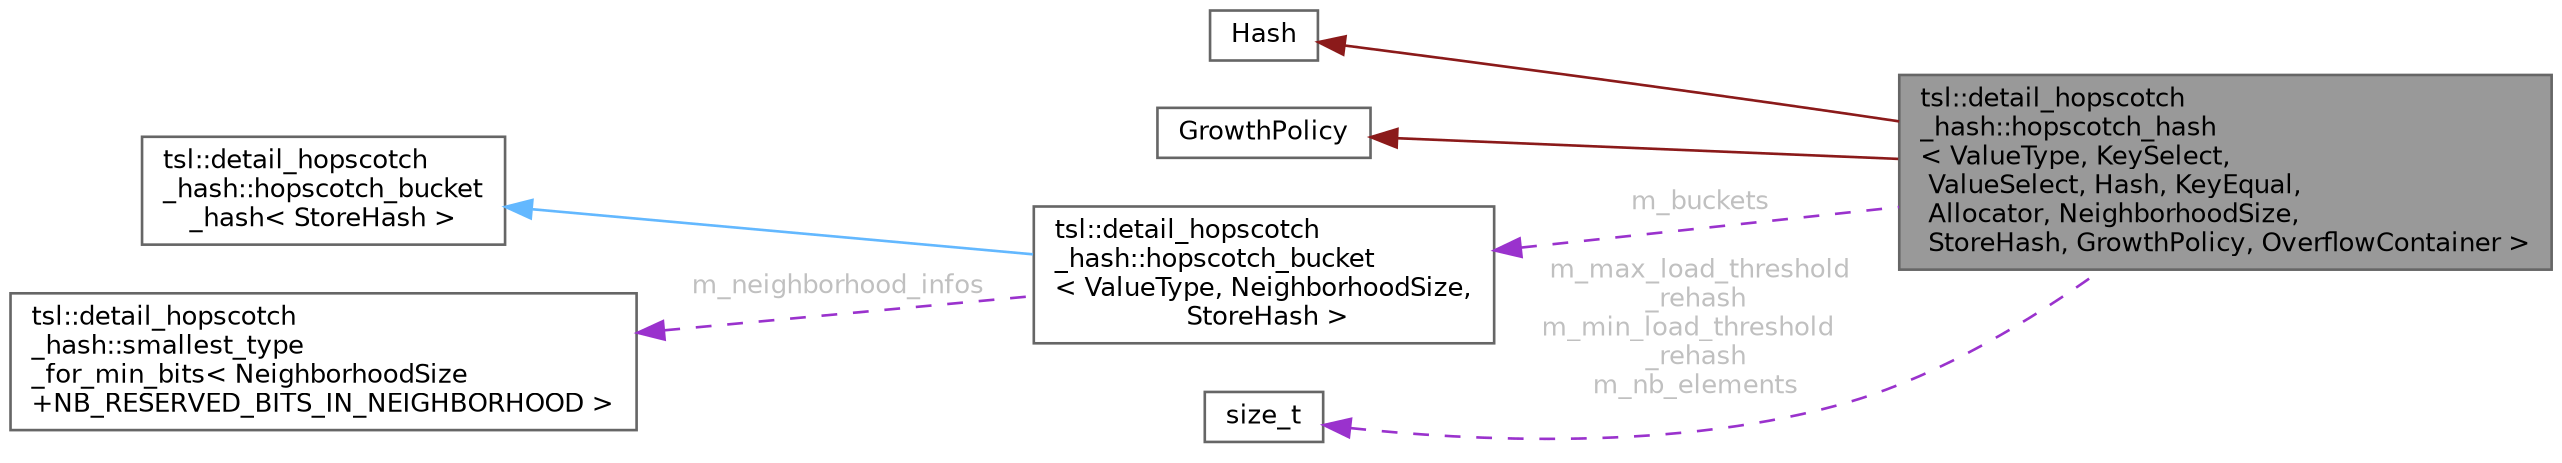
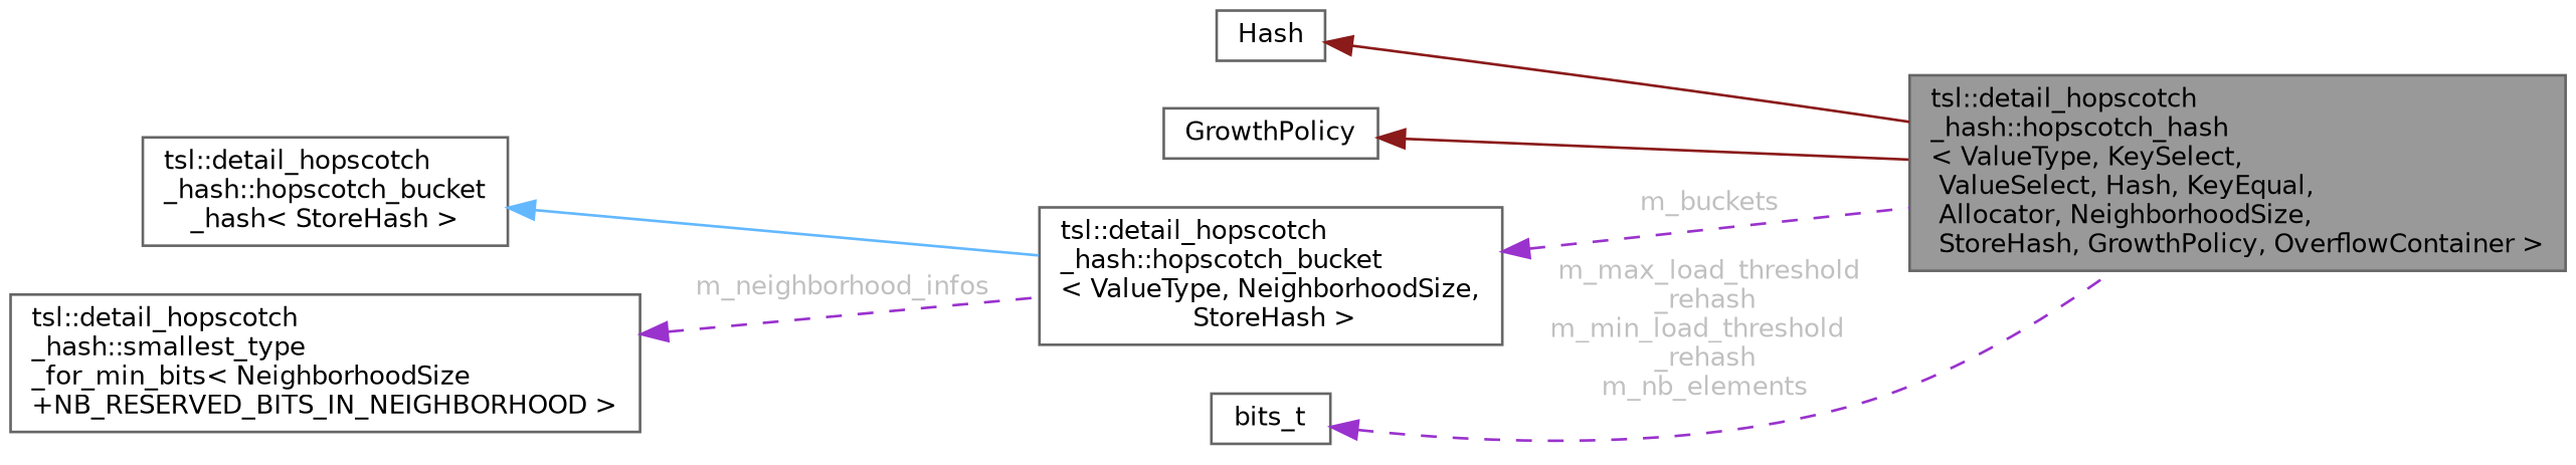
  digraph {
    rankdir=LR
    node [color=gray40 fillcolor=white fontname=Helvetica fontsize=10 shape=box style=filled]
    edge [color=darkorchid3 dir=back fontname=Helvetica fontsize=10 labelfontname=Helvetica labelfontsize=10 style=solid]
    n1 [fillcolor=grey60 fontcolor=black height=0.2 label="tsl::detail_hopscotch\l_hash::hopscotch_hash\l\< ValueType, KeySelect,\l ValueSelect, Hash, KeyEqual,\l Allocator, NeighborhoodSize,\l StoreHash, GrowthPolicy, OverflowContainer \>" width=0.4]
    n2 [height=0.2 label=Hash width=0.4]
    n3 [height=0.2 label=GrowthPolicy width=0.4]
    n4 [height=0.2 label="tsl::detail_hopscotch\l_hash::hopscotch_bucket\l\< ValueType, NeighborhoodSize,\l StoreHash \>" width=0.4]
    n5 [height=0.2 label="tsl::detail_hopscotch\l_hash::hopscotch_bucket\l_hash\< StoreHash \>" width=0.4]
    n6 [height=0.2 label="tsl::detail_hopscotch\l_hash::smallest_type\l_for_min_bits\< NeighborhoodSize\l+NB_RESERVED_BITS_IN_NEIGHBORHOOD \>" width=0.4]
-   n7 [height=0.2 label=size_t width=0.4]
+   n7 [height=0.2 label=bits_t width=0.4]
    n2 -> n1 [color=firebrick4]
    n3 -> n1 [color=firebrick4]
    n4 -> n1 [fontcolor=grey label=" m_buckets" style=dashed]
    n5 -> n4 [color=steelblue1]
    n6 -> n4 [fontcolor=grey label=" m_neighborhood_infos" style=dashed]
    n7 -> n1 [fontcolor=grey label=" m_max_load_threshold\l_rehash\nm_min_load_threshold\l_rehash\nm_nb_elements" style=dashed]
  }
